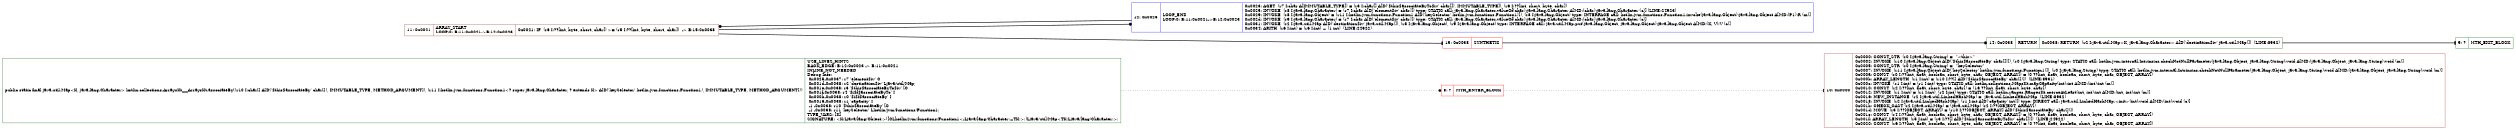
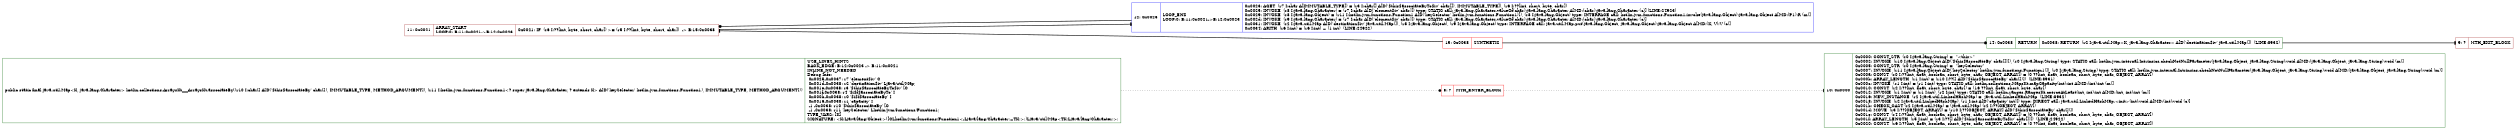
  digraph {
    rankdir=LR
    node [color=darkgreen shape=record]
    edge [arrowhead=tee style=bold]
    n1 [color=red label="{8\:\ ?|MTH_ENTER_BLOCK\l}"]
-   n2 [color=brown label="{10\:\ 0x0000|0x0000: CONST_STR  (r0 I:java.lang.String) =  \"\<this\>\" \l0x0002: INVOKE  (r10 I:java.lang.Object A[D('$this$associateBy' char[])]), (r0 I:java.lang.String) type: STATIC call: kotlin.jvm.internal.Intrinsics.checkNotNullParameter(java.lang.Object, java.lang.String):void A[MD:(java.lang.Object, java.lang.String):void (m)]\l0x0005: CONST_STR  (r0 I:java.lang.String) =  \"keySelector\" \l0x0007: INVOKE  (r11 I:java.lang.Object A[D('keySelector' kotlin.jvm.functions.Function1)]), (r0 I:java.lang.String) type: STATIC call: kotlin.jvm.internal.Intrinsics.checkNotNullParameter(java.lang.Object, java.lang.String):void A[MD:(java.lang.Object, java.lang.String):void (m)]\l0x000a: CONST  (r0 I:??[int, float, boolean, short, byte, char, OBJECT, ARRAY]) = (0 ??[int, float, boolean, short, byte, char, OBJECT, ARRAY]) \l0x000b: ARRAY_LENGTH  (r1 I:int) = (r10 I:??[] A[D('$this$associateBy' char[])])  (LINE:8931)\l0x000c: INVOKE  (r1 I:int) = (r1 I:int) type: STATIC call: kotlin.collections.MapsKt.mapCapacity(int):int A[MD:(int):int (m)]\l0x0010: CONST  (r2 I:??[int, float, short, byte, char]) = (16 ??[int, float, short, byte, char]) \l0x0012: INVOKE  (r1 I:int) = (r1 I:int), (r2 I:int) type: STATIC call: kotlin.ranges.RangesKt.coerceAtLeast(int, int):int A[MD:(int, int):int (m)]\l0x0016: NEW_INSTANCE  (r2 I:java.util.LinkedHashMap) =  java.util.LinkedHashMap  (LINE:8932)\l0x0018: INVOKE  (r2 I:java.util.LinkedHashMap), (r1 I:int A[D('capacity' int)]) type: DIRECT call: java.util.LinkedHashMap.\<init\>(int):void A[MD:(int):void (c)]\l0x001b: CHECK_CAST (r2 I:java.util.Map) = (java.util.Map) (r2 I:??[OBJECT, ARRAY]) \l0x001d: MOVE  (r3 I:??[OBJECT, ARRAY]) = (r10 I:??[OBJECT, ARRAY] A[D('$this$associateBy' char[])]) \l0x001e: CONST  (r4 I:??[int, float, boolean, short, byte, char, OBJECT, ARRAY]) = (0 ??[int, float, boolean, short, byte, char, OBJECT, ARRAY]) \l0x001f: ARRAY_LENGTH  (r5 I:int) = (r3 I:??[] A[D('$this$associateByTo$iv' char[])])  (LINE:24922)\l0x0020: CONST  (r6 I:??[int, float, boolean, short, byte, char, OBJECT, ARRAY]) = (0 ??[int, float, boolean, short, byte, char, OBJECT, ARRAY]) \l}"]
+   n2 [label="{10\:\ 0x0000|0x0000: CONST_STR  (r0 I:java.lang.String) =  \"\<this\>\" \l0x0002: INVOKE  (r10 I:java.lang.Object A[D('$this$associateBy' char[])]), (r0 I:java.lang.String) type: STATIC call: kotlin.jvm.internal.Intrinsics.checkNotNullParameter(java.lang.Object, java.lang.String):void A[MD:(java.lang.Object, java.lang.String):void (m)]\l0x0005: CONST_STR  (r0 I:java.lang.String) =  \"keySelector\" \l0x0007: INVOKE  (r11 I:java.lang.Object A[D('keySelector' kotlin.jvm.functions.Function1)]), (r0 I:java.lang.String) type: STATIC call: kotlin.jvm.internal.Intrinsics.checkNotNullParameter(java.lang.Object, java.lang.String):void A[MD:(java.lang.Object, java.lang.String):void (m)]\l0x000a: CONST  (r0 I:??[int, float, boolean, short, byte, char, OBJECT, ARRAY]) = (0 ??[int, float, boolean, short, byte, char, OBJECT, ARRAY]) \l0x000b: ARRAY_LENGTH  (r1 I:int) = (r10 I:??[] A[D('$this$associateBy' char[])])  (LINE:8931)\l0x000c: INVOKE  (r1 I:int) = (r1 I:int) type: STATIC call: kotlin.collections.MapsKt.mapCapacity(int):int A[MD:(int):int (m)]\l0x0010: CONST  (r2 I:??[int, float, short, byte, char]) = (16 ??[int, float, short, byte, char]) \l0x0012: INVOKE  (r1 I:int) = (r1 I:int), (r2 I:int) type: STATIC call: kotlin.ranges.RangesKt.coerceAtLeast(int, int):int A[MD:(int, int):int (m)]\l0x0016: NEW_INSTANCE  (r2 I:java.util.LinkedHashMap) =  java.util.LinkedHashMap  (LINE:8932)\l0x0018: INVOKE  (r2 I:java.util.LinkedHashMap), (r1 I:int A[D('capacity' int)]) type: DIRECT call: java.util.LinkedHashMap.\<init\>(int):void A[MD:(int):void (c)]\l0x001b: CHECK_CAST (r2 I:java.util.Map) = (java.util.Map) (r2 I:??[OBJECT, ARRAY]) \l0x001d: MOVE  (r3 I:??[OBJECT, ARRAY]) = (r10 I:??[OBJECT, ARRAY] A[D('$this$associateBy' char[])]) \l0x001e: CONST  (r4 I:??[int, float, boolean, short, byte, char, OBJECT, ARRAY]) = (0 ??[int, float, boolean, short, byte, char, OBJECT, ARRAY]) \l0x001f: ARRAY_LENGTH  (r5 I:int) = (r3 I:??[] A[D('$this$associateByTo$iv' char[])])  (LINE:24922)\l0x0020: CONST  (r6 I:??[int, float, boolean, short, byte, char, OBJECT, ARRAY]) = (0 ??[int, float, boolean, short, byte, char, OBJECT, ARRAY]) \l}"]
    n3 [color=brown label="{11\:\ 0x0021|ARRAY_START\lLOOP:0: B:11:0x0021\-\>B:12:0x0023\l|0x0021: IF  (r6 I:??[int, byte, short, char]) \>= (r5 I:??[int, byte, short, char])  \-\> B:15:0x0038 \l}"]
    n4 [color=blue label="{12\:\ 0x0023|LOOP_END\lLOOP:0: B:11:0x0021\-\>B:12:0x0023\l|0x0023: AGET  (r7 I:char A[IMMUTABLE_TYPE]) = (r3 I:char[] A[D('$this$associateByTo$iv' char[]), IMMUTABLE_TYPE]), (r6 I:??[int, short, byte, char]) \l0x0025: INVOKE  (r8 I:java.lang.Character) = (r7 I:char A[D('element$iv' char)]) type: STATIC call: java.lang.Character.valueOf(char):java.lang.Character A[MD:(char):java.lang.Character (c)] (LINE:24923)\l0x0029: INVOKE  (r8 I:java.lang.Object) = (r11 I:kotlin.jvm.functions.Function1 A[D('keySelector' kotlin.jvm.functions.Function1)]), (r8 I:java.lang.Object) type: INTERFACE call: kotlin.jvm.functions.Function1.invoke(java.lang.Object):java.lang.Object A[MD:(P1):R (m)]\l0x002d: INVOKE  (r9 I:java.lang.Character) = (r7 I:char A[D('element$iv' char)]) type: STATIC call: java.lang.Character.valueOf(char):java.lang.Character A[MD:(char):java.lang.Character (c)]\l0x0031: INVOKE  (r2 I:java.util.Map A[D('destination$iv' java.util.Map)]), (r8 I:java.lang.Object), (r9 I:java.lang.Object) type: INTERFACE call: java.util.Map.put(java.lang.Object, java.lang.Object):java.lang.Object A[MD:(K, V):V (c)]\l0x0034: ARITH  (r6 I:int) = (r6 I:int) + (1 int)  (LINE:24922)\l}"]
    n5 [color=red label="{15\:\ 0x0038|SYNTHETIC\l}"]
    n6 [label="{14\:\ 0x0038|RETURN\l|0x0038: RETURN  (r2 I:java.util.Map\<K, java.lang.Character\> A[D('destination$iv' java.util.Map)])  (LINE:8932)\l}"]
-   n7 [label="{9\:\ ?|MTH_EXIT_BLOCK\l}"]
+   n7 [color=brown label="{9\:\ ?|MTH_EXIT_BLOCK\l}"]
    n8 [label="{public static final java.util.Map\<K, java.lang.Character\> kotlin.collections.ArraysKt___ArraysKt.associateBy((r10 I:char[] A[D('$this$associateBy' char[]), IMMUTABLE_TYPE, METHOD_ARGUMENT]), (r11 I:kotlin.jvm.functions.Function1\<? super java.lang.Character, ? extends K\> A[D('keySelector' kotlin.jvm.functions.Function1), IMMUTABLE_TYPE, METHOD_ARGUMENT]))  | USE_LINES_HINTS\lBACK_EDGE: B:12:0x0023 \-\> B:11:0x0021\lINLINE_NOT_NEEDED\lDebug Info:\l  0x0025\-0x0037: r7 'element$iv' C\l  0x001d\-0x0038: r2 'destination$iv' Ljava\/util\/Map;\l  0x001e\-0x0038: r3 '$this$associateByTo$iv' [C\l  0x001f\-0x0038: r4 '$i$f$associateByTo' I\l  0x000b\-0x0038: r0 '$i$f$associateBy' I\l  0x0016\-0x0038: r1 'capacity' I\l  \-1 \-0x0038: r10 '$this$associateBy' [C\l  \-1 \-0x0038: r11 'keySelector' Lkotlin\/jvm\/functions\/Function1;\lTYPE_VARS: [K]\lSIGNATURE: \<K:Ljava\/lang\/Object;\>([CLkotlin\/jvm\/functions\/Function1\<\-Ljava\/lang\/Character;+TK;\>;)Ljava\/util\/Map\<TK;Ljava\/lang\/Character;\>;\l}"]
    n1 -> n2 [style=dotted]
-   n3 -> n4 [arrowhead=dot]
-   n3 -> n5
+   n3 -> n4
+   n5 -> n3
    n4 -> n3 [arrowhead=dot]
    n5 -> n6 [arrowhead=dot]
    n6 -> n7
    n8 -> n1 [arrowhead=dot style=dotted]
  }
